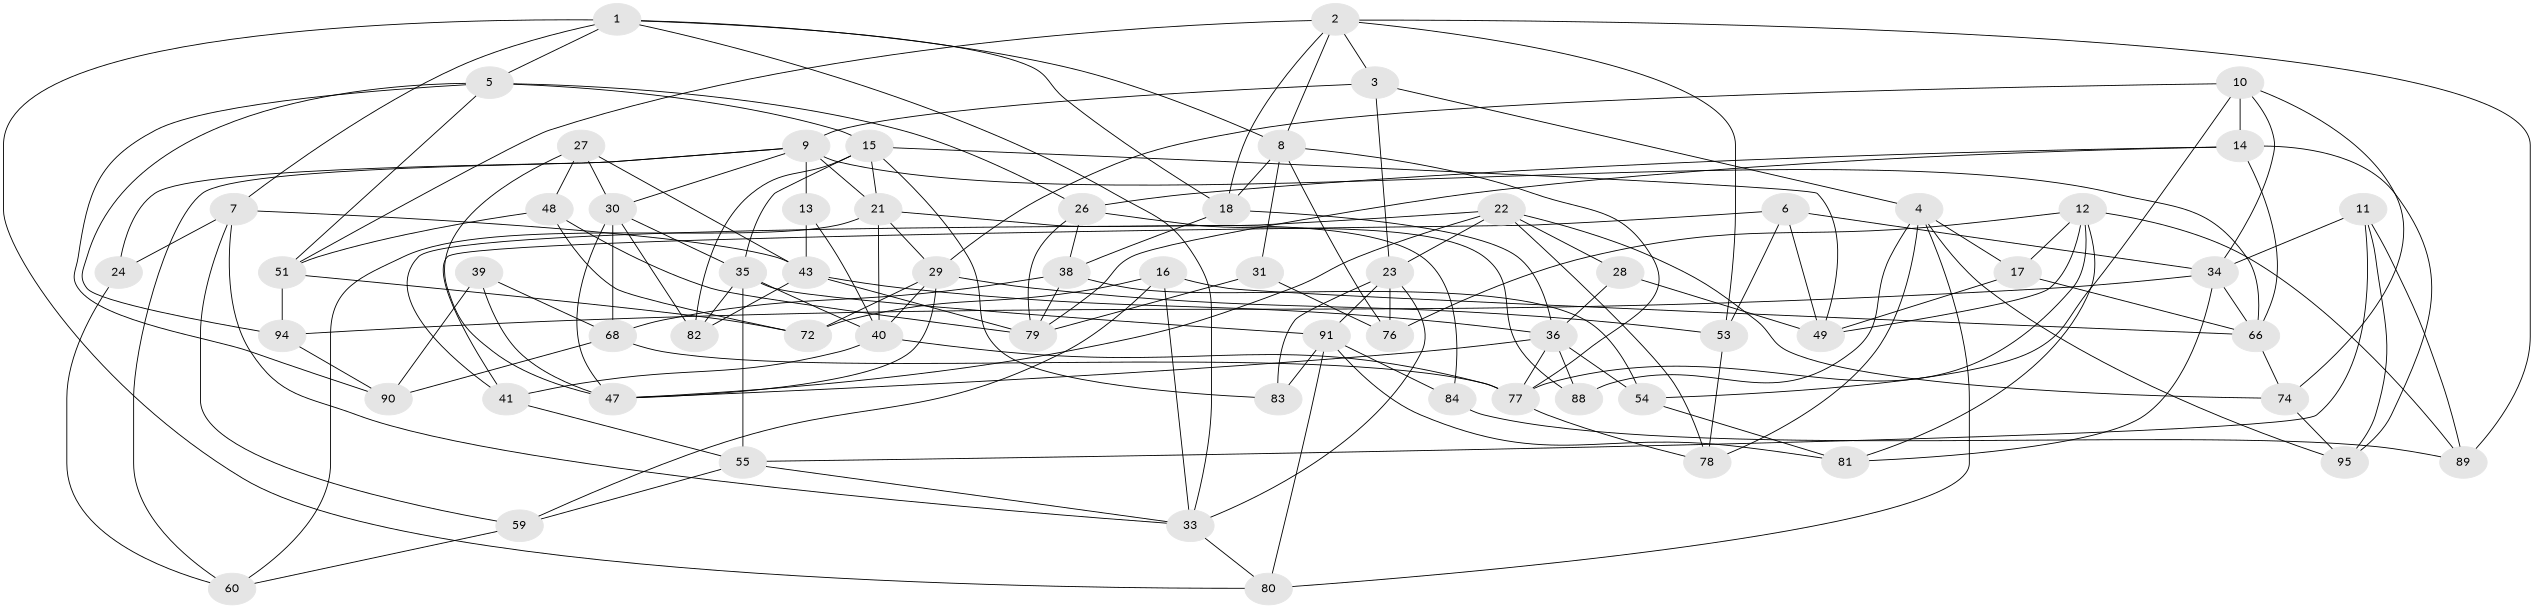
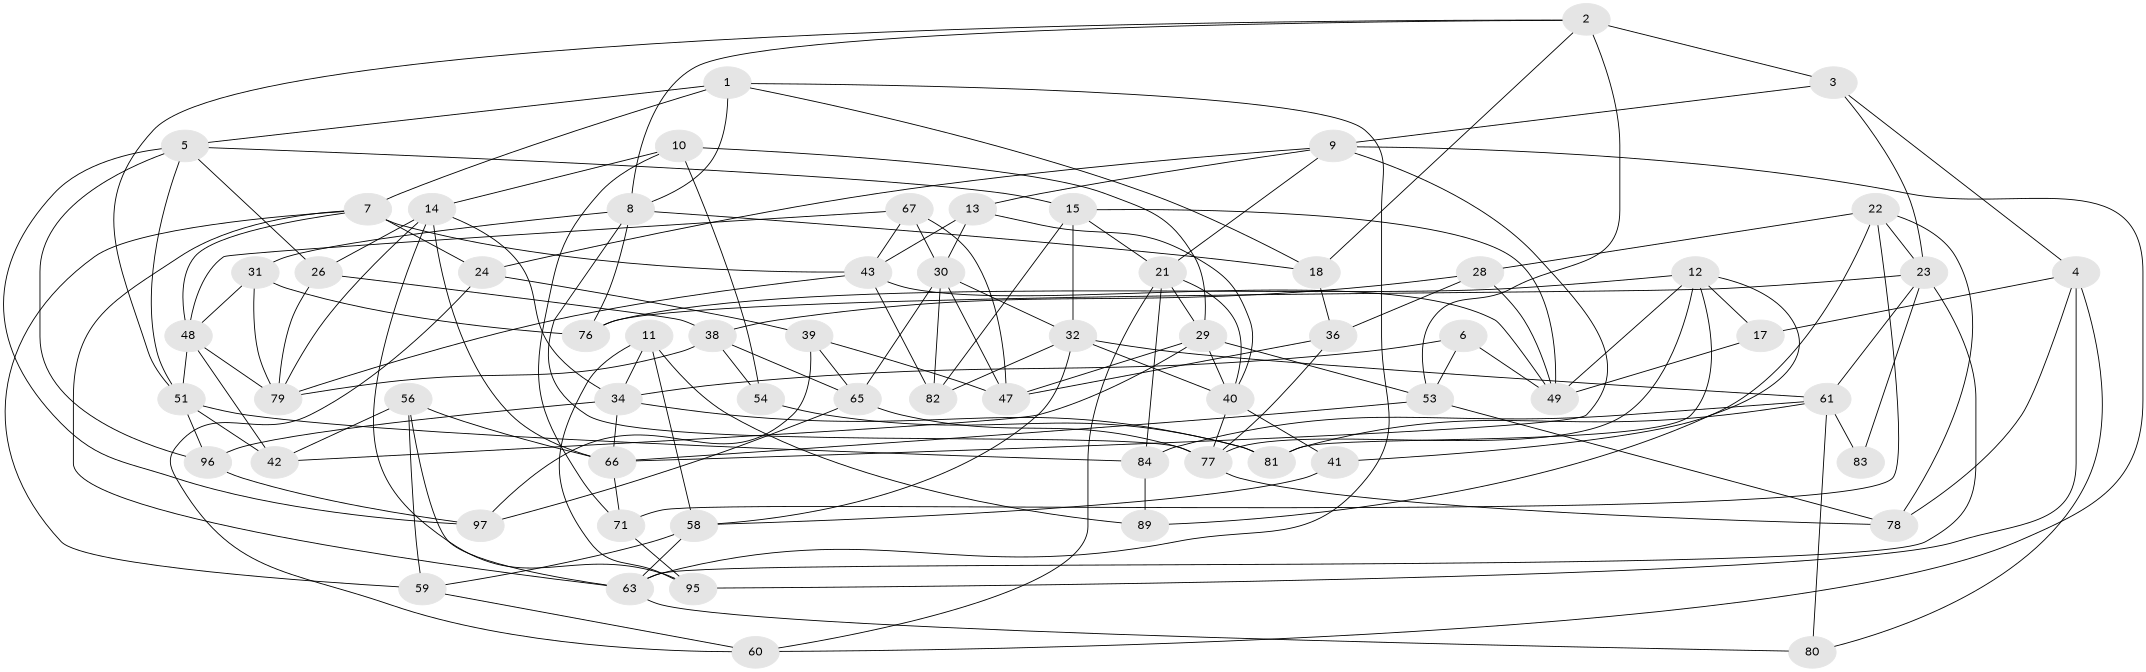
  graph {
    fontname=Lato
    node [color=gray90 fontname=Lato style=filled]
    edge [fontname=Lato]
    1 [super="+20"]
    5 [super="+87"]
    7 [super="+42"]
    8 [super="+73"]
    18
-   63 [super="+91" label=33]
+   63 [super="+91"]
    80
    51 [super="+85"]
    15 [super="+71"]
    26 [super="+32"]
-   96 [label=94]
-   97 [label=90]
+   96
+   97
    24
    43 [super="+58"]
    48 [super="+95"]
    59
    31
    76
    77 [super="+93"]
    36 [super="+44"]
    2 [super="+19"]
    3
    53
    89
    4 [super="+62"]
    9 [super="+37"]
    23 [super="+67"]
-   72
+   72 [label=42]
    84
    78
    17
-   88
    n33 [label=95]
    13
    21 [super="+25"]
    60
    66 [super="+69"]
    83
-   61 [super="+75" label=91]
+   61 [super="+75"]
    49 [super="+70"]
-   35 [super="+45"]
+   35 [super="+45" label=32]
    82
    79 [super="+98"]
    38 [super="+86"]
    34 [super="+57"]
    81
    6
    41
-   55 [super="+90"]
+   55 [super="+90" label=58]
    39
    30 [super="+52"]
    40 [super="+92"]
    29 [super="+46"]
-   74
+   74 [label=71]
    14 [super="+56"]
    10
    54
    47 [super="+50"]
    11
    12 [super="+64"]
-   65 [super="+68" label=68]
-   16
+   65 [super="+68"]
+   16 [label=56]
    22 [super="+33"]
    28
-   27
+   27 [label=67]
    1 -- 5
    1 -- 7
    1 -- 8
    1 -- 18
    1 -- 63
-   1 -- 80
    5 -- 51
    5 -- 15
    5 -- 26
    5 -- 96
    5 -- 97
    7 -- 63
    7 -- 24
    7 -- 43
+   7 -- 48
    7 -- 59
    8 -- 18
    8 -- 31
    8 -- 76
    8 -- 77
    18 -- 36
    63 -- 80
    51 -- 96
    51 -- 72
+   51 -- 84
    15 -- 21
-   15 -- 83
    15 -- 49
    15 -- 35
    15 -- 82
-   26 -- 88 [weight=2]
    26 -- 79
    26 -- 38
    96 -- 97
    24 -- 60
-   43 -- 36
+   24 -- 39
+   43 -- 49
    43 -- 82
    43 -- 79
    48 -- 51
    48 -- 72
    48 -- 79
    59 -- 60
+   31 -- 48
    31 -- 76
    31 -- 79
    77 -- 78
    36 -- 77
-   36 -- 88
-   36 -- 54
    36 -- 47
    2 -- 8
    2 -- 18
    2 -- 51
    2 -- 3
    2 -- 53
-   2 -- 89
    3 -- 4
    3 -- 9
    3 -- 23
    53 -- 78
    4 -- 80
    4 -- 78
    4 -- 17
-   4 -- 88
    4 -- n33
    9 -- 24
    9 -- 13
    9 -- 21
    9 -- 60
    9 -- 66
    23 -- 63
    23 -- 76
    23 -- 83
    23 -- 61
    84 -- 89
-   17 -- 66
+   53 -- 66
    17 -- 49
    13 -- 43
-   9 -- 30
+   13 -- 30
    13 -- 40
    21 -- 84
    21 -- 60
    21 -- 40
    21 -- 29
    66 -- 74
    61 -- 80
    61 -- 84
    61 -- 83
    61 -- 81
    35 -- 61
    35 -- 82
    35 -- 55
    35 -- 40
    38 -- 79
    38 -- 54
    38 -- 65 [weight=2]
    34 -- 96
    34 -- 66
    34 -- 81
    6 -- 53
    6 -- 49
    6 -- 34
-   6 -- 41
    41 -- 55
    55 -- 63
    55 -- 59
    39 -- 97
    39 -- 47
    39 -- 65
    30 -- 35
    30 -- 82
    30 -- 47
    30 -- 65
    40 -- 77
    40 -- 41
    29 -- 53
    29 -- 72
    29 -- 40
    29 -- 47
    74 -- n33
    14 -- 26
    14 -- n33
    14 -- 66
    14 -- 79
-   10 -- 34
+   14 -- 34
    10 -- 29
    10 -- 74
    10 -- 14
    10 -- 54
    54 -- 81
    11 -- 89
    11 -- n33
    11 -- 34
    11 -- 55
    12 -- 76
    12 -- 77
    12 -- 89
    12 -- 17
    12 -- 49
    12 -- 81
    65 -- 97
    65 -- 77
    16 -- 63
    16 -- 59
    16 -- 72
    16 -- 66
    22 -- 23
    22 -- 78
    22 -- 41
    22 -- 74
-   22 -- 47
    22 -- 28
    28 -- 36
    28 -- 49
-   18 -- 38
+   28 -- 38
    27 -- 43
    27 -- 48
    27 -- 30
    27 -- 47
  }
